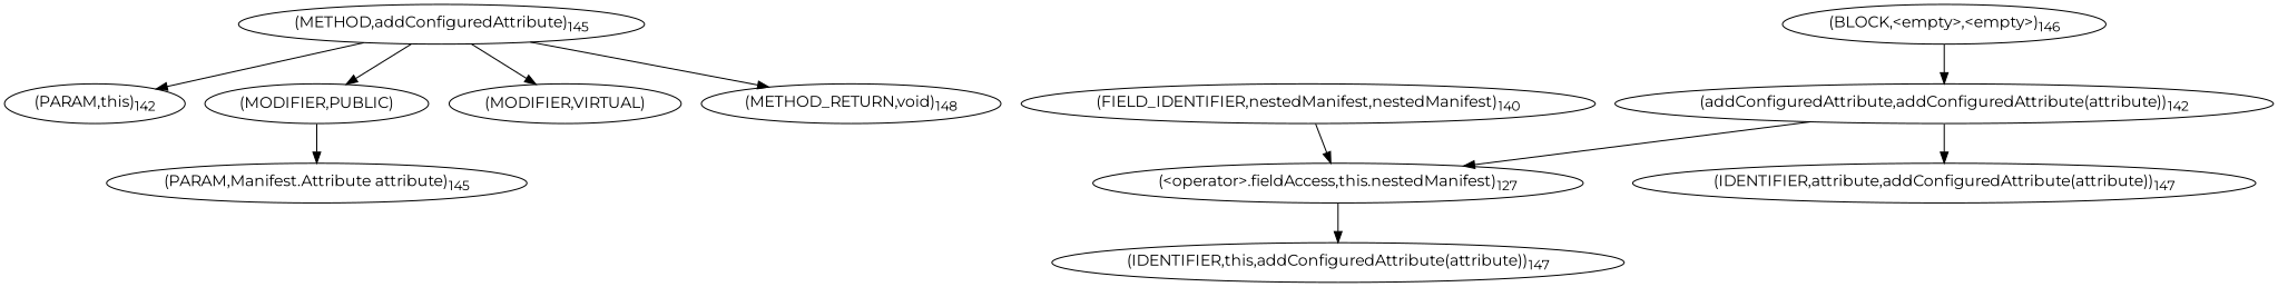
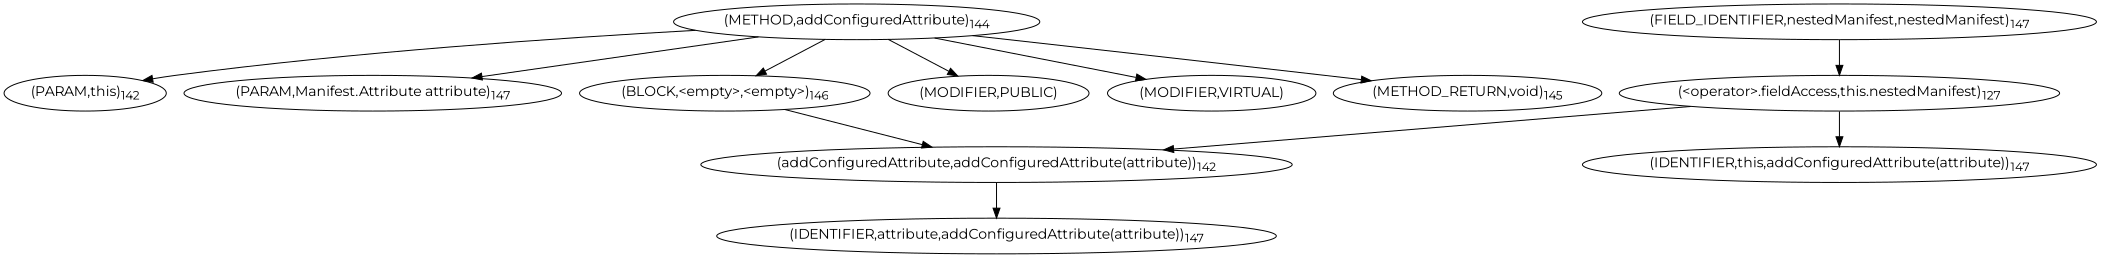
  digraph {
    fontname=Montserrat
    node [fontname=Montserrat]
    edge [fontname=Montserrat]
-   n1 [label=<(METHOD,addConfiguredAttribute)<SUB>145</SUB>>]
+   n1 [label=<(METHOD,addConfiguredAttribute)<SUB>144</SUB>>]
    n2 [label=<(PARAM,this)<SUB>142</SUB>>]
-   n3 [label=<(PARAM,Manifest.Attribute attribute)<SUB>145</SUB>>]
+   n3 [label=<(PARAM,Manifest.Attribute attribute)<SUB>147</SUB>>]
    n4 [label=<(BLOCK,&lt;empty&gt;,&lt;empty&gt;)<SUB>146</SUB>>]
    n5 [label=<(MODIFIER,PUBLIC)>]
    n6 [label=<(MODIFIER,VIRTUAL)>]
-   n7 [label=<(METHOD_RETURN,void)<SUB>148</SUB>>]
+   n7 [label=<(METHOD_RETURN,void)<SUB>145</SUB>>]
    n8 [label=<(addConfiguredAttribute,addConfiguredAttribute(attribute))<SUB>142</SUB>>]
    n9 [label=<(&lt;operator&gt;.fieldAccess,this.nestedManifest)<SUB>127</SUB>>]
    n10 [label=<(IDENTIFIER,attribute,addConfiguredAttribute(attribute))<SUB>147</SUB>>]
    n11 [label=<(IDENTIFIER,this,addConfiguredAttribute(attribute))<SUB>147</SUB>>]
-   n12 [label=<(FIELD_IDENTIFIER,nestedManifest,nestedManifest)<SUB>140</SUB>>]
+   n12 [label=<(FIELD_IDENTIFIER,nestedManifest,nestedManifest)<SUB>147</SUB>>]
    n1 -> n2
-   n5 -> n3
+   n1 -> n3
+   n1 -> n4
    n1 -> n5
    n1 -> n6
    n1 -> n7
    n4 -> n8
-   n8 -> n9
+   n9 -> n8
    n8 -> n10
    n9 -> n11
    n12 -> n9
  }
